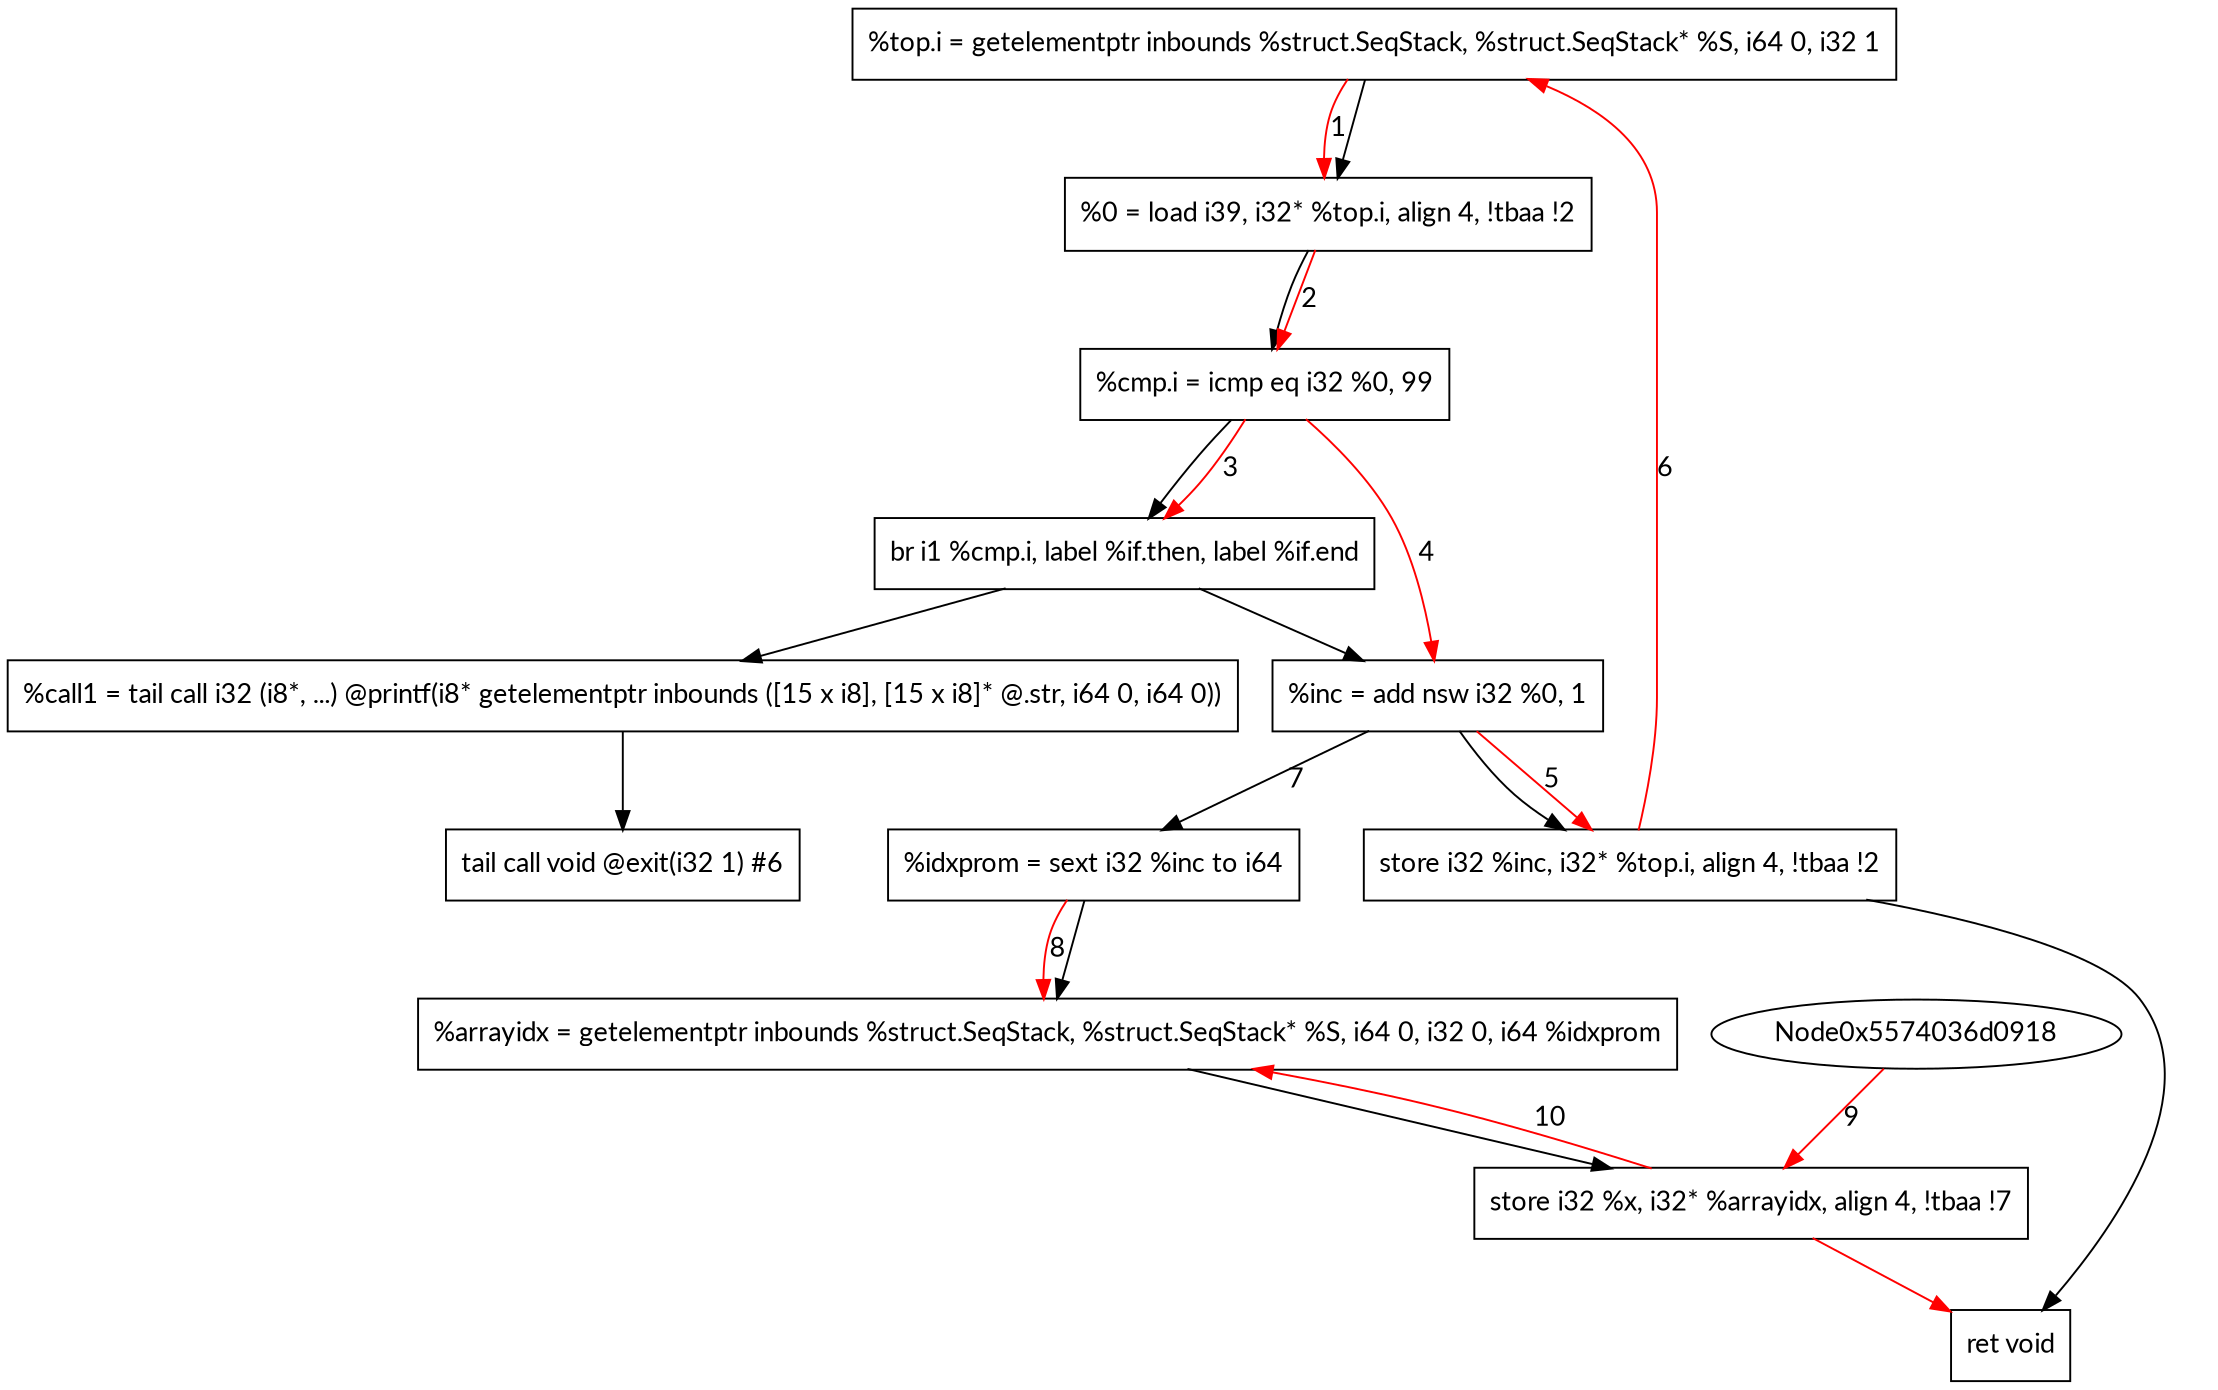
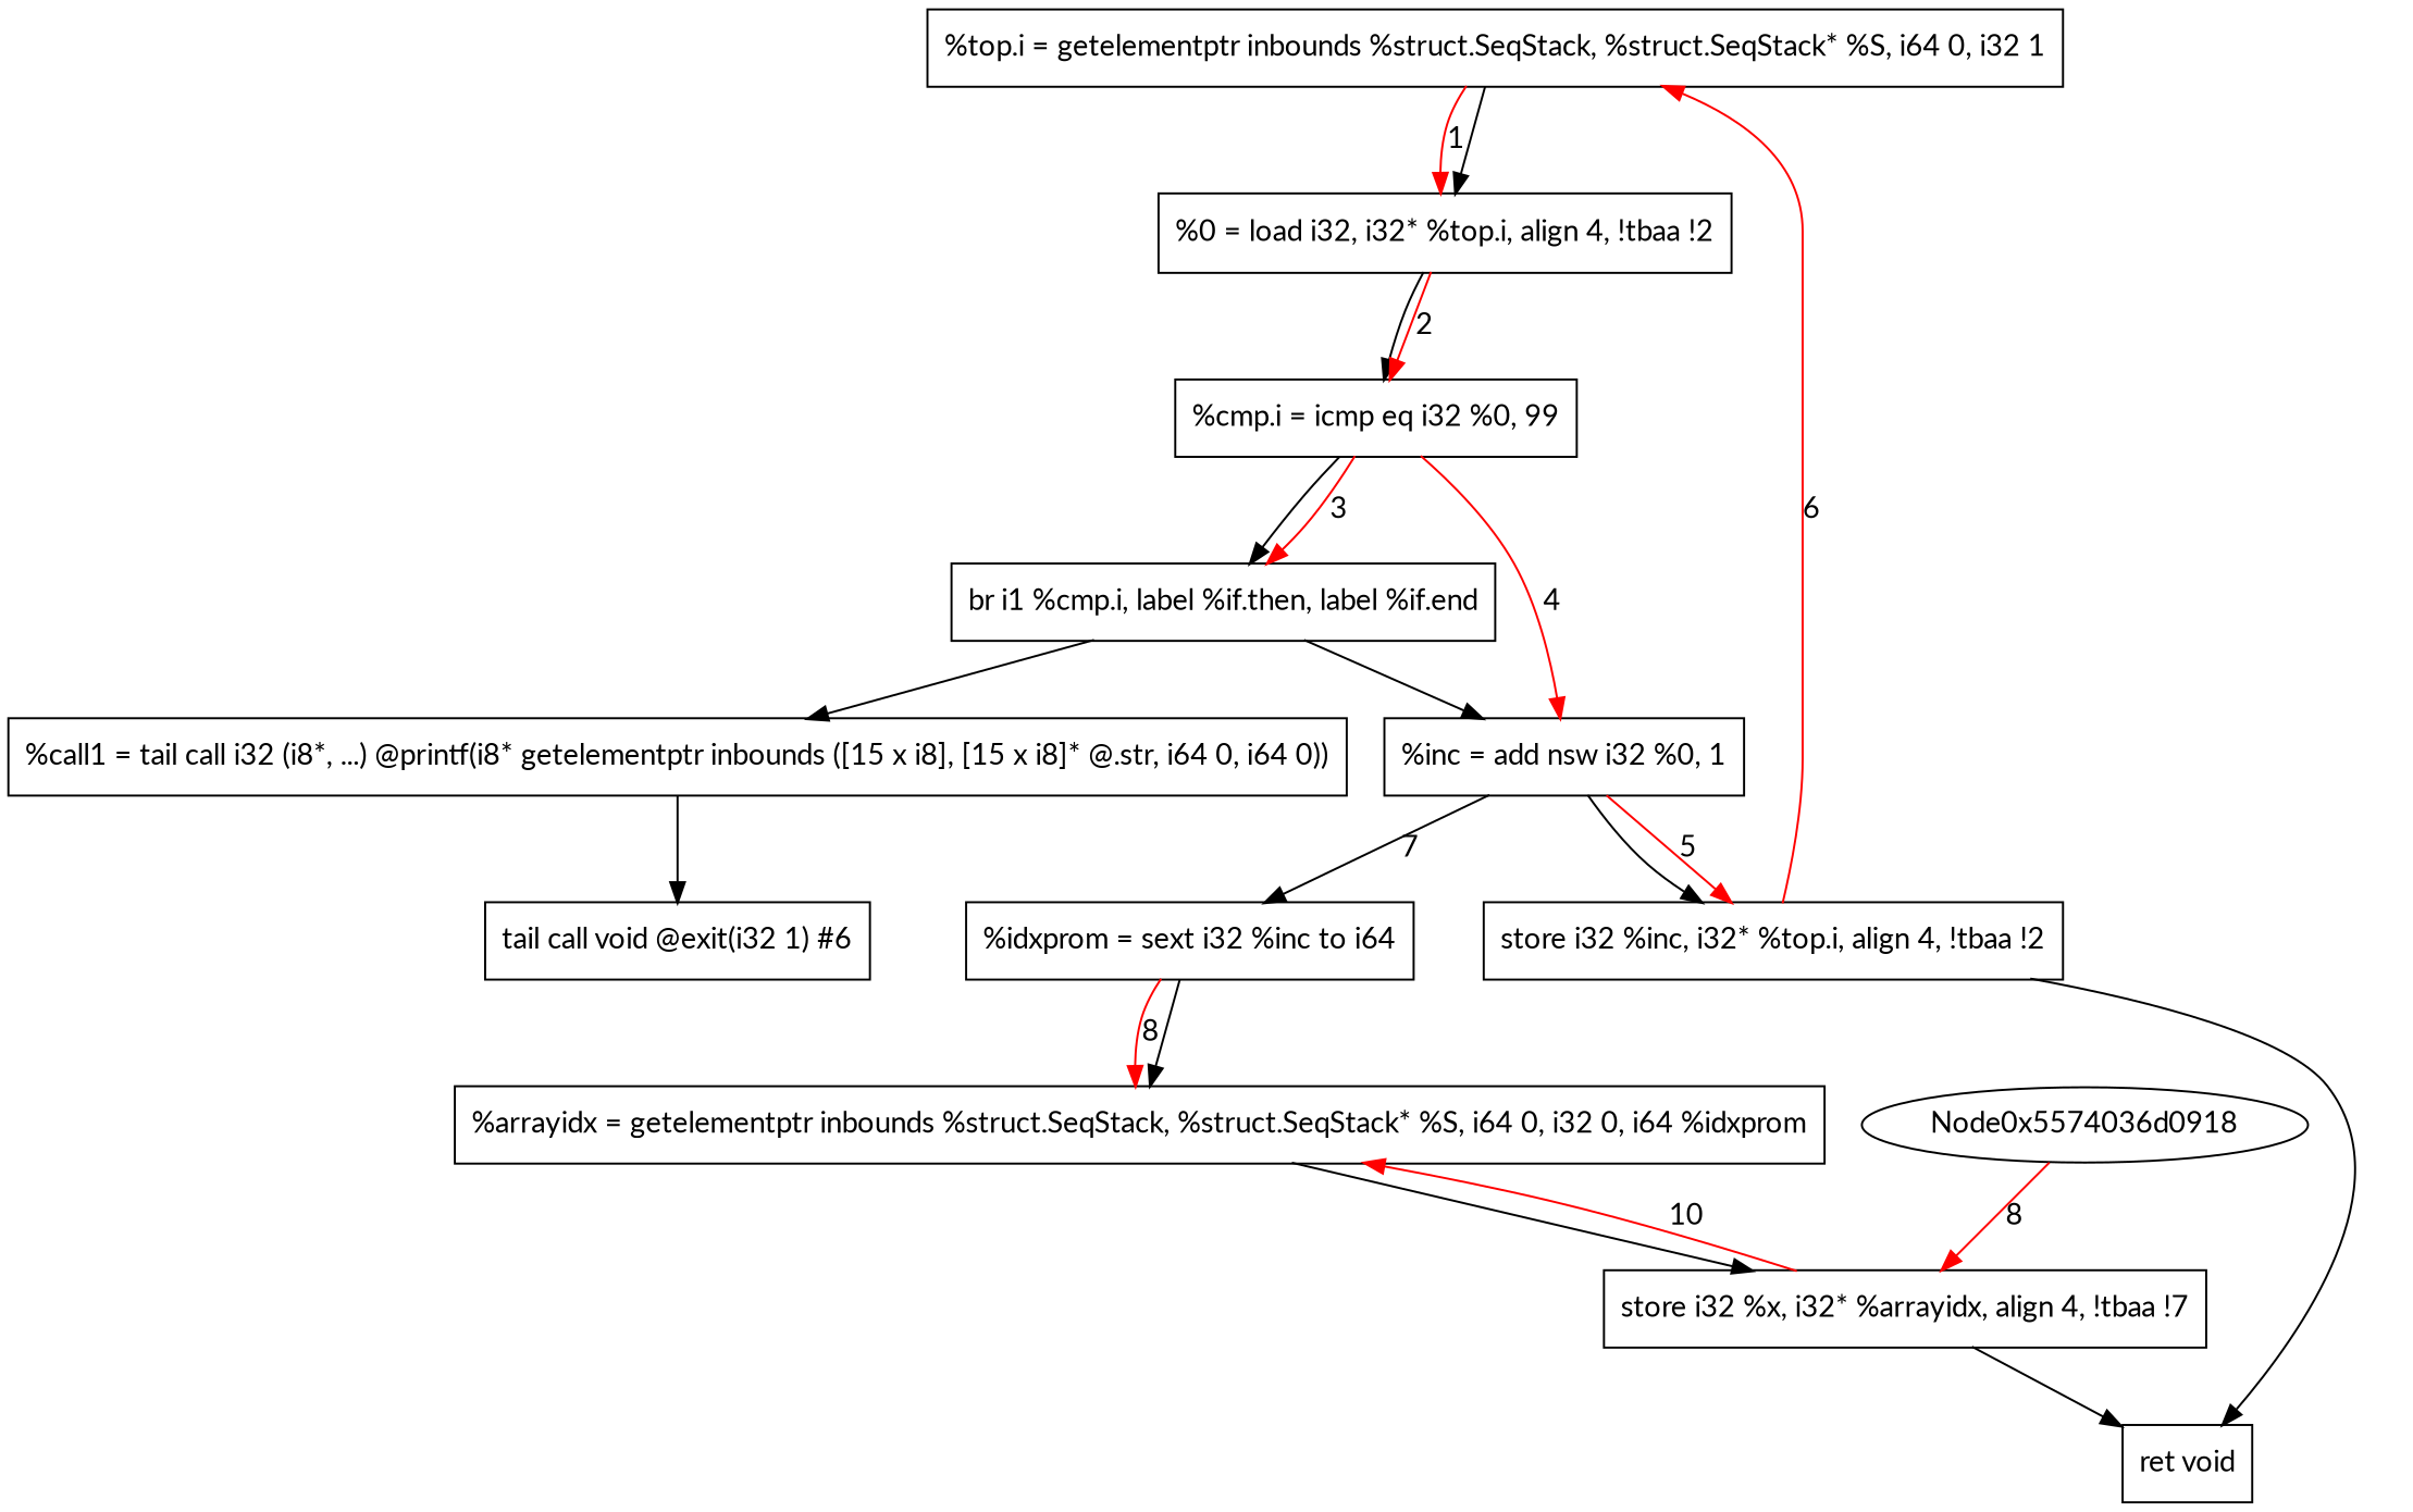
  digraph {
    fontname=Lato
    node [fontname=Lato shape=record]
    edge [fontname=Lato]
    n1 [label="  %top.i = getelementptr inbounds %struct.SeqStack, %struct.SeqStack* %S, i64 0, i32 1"]
-   n2 [label="%0 = load i39, i32* %top.i, align 4, !tbaa !2"]
+   n2 [label="  %0 = load i32, i32* %top.i, align 4, !tbaa !2"]
    n3 [label="  %cmp.i = icmp eq i32 %0, 99"]
    n4 [label="  %inc = add nsw i32 %0, 1"]
    n5 [label="  br i1 %cmp.i, label %if.then, label %if.end"]
    n6 [label="  store i32 %inc, i32* %top.i, align 4, !tbaa !2"]
    n7 [label="  %idxprom = sext i32 %inc to i64"]
    n8 [label="  %call1 = tail call i32 (i8*, ...) @printf(i8* getelementptr inbounds ([15 x i8], [15 x i8]* @.str, i64 0, i64 0))"]
    n9 [label="  tail call void @exit(i32 1) #6"]
    n10 [label="  ret void"]
    n11 [label="  %arrayidx = getelementptr inbounds %struct.SeqStack, %struct.SeqStack* %S, i64 0, i32 0, i64 %idxprom"]
    n12 [label="  store i32 %x, i32* %arrayidx, align 4, !tbaa !7"]
    Node0x5574036d0918 [shape=""]
    n1 -> n2
    n1 -> n2 [color=red label=1]
    n2 -> n3
    n2 -> n3 [color=red label=2]
    n3 -> n4 [color=red label=4]
    n3 -> n5
    n3 -> n5 [color=red label=3]
    n4 -> n6
    n4 -> n6 [color=red label=5]
    n4 -> n7 [color=black label=7]
    n5 -> n4
    n5 -> n8
    n6 -> n1 [color=red label=6]
    n6 -> n10
    n7 -> n11
    n7 -> n11 [color=red label=8]
    n8 -> n9
    n11 -> n12
-   n12 -> n10 [color=red]
+   n12 -> n10
    n12 -> n11 [color=red label=10]
-   Node0x5574036d0918 -> n12 [color=red label=9]
+   Node0x5574036d0918 -> n12 [color=red label=8]
  }
